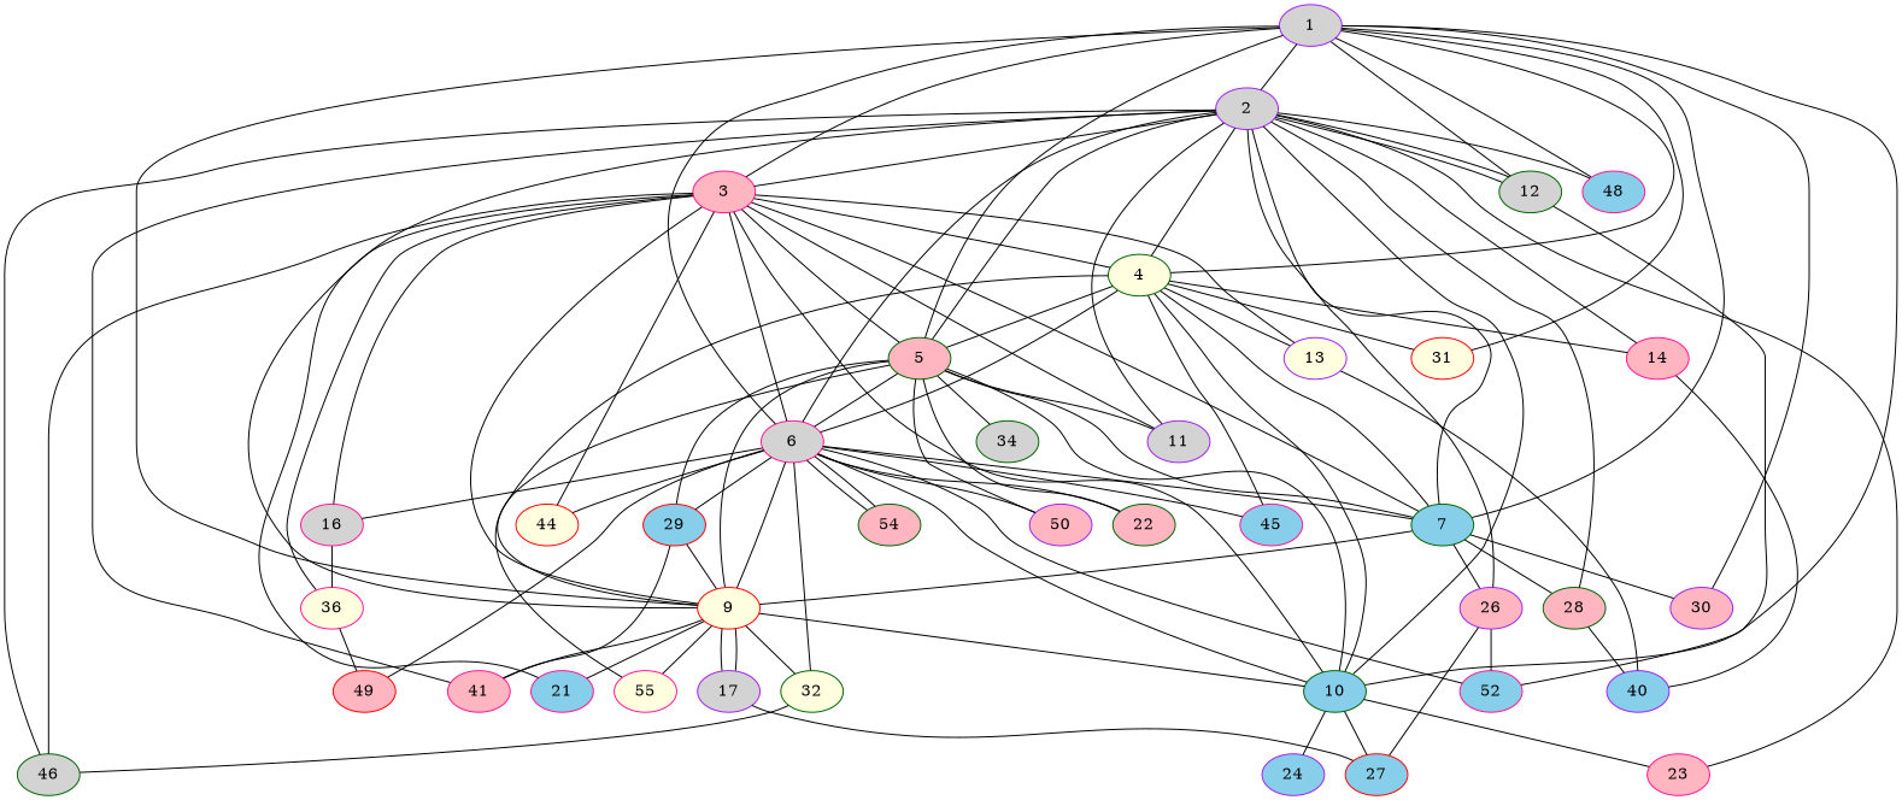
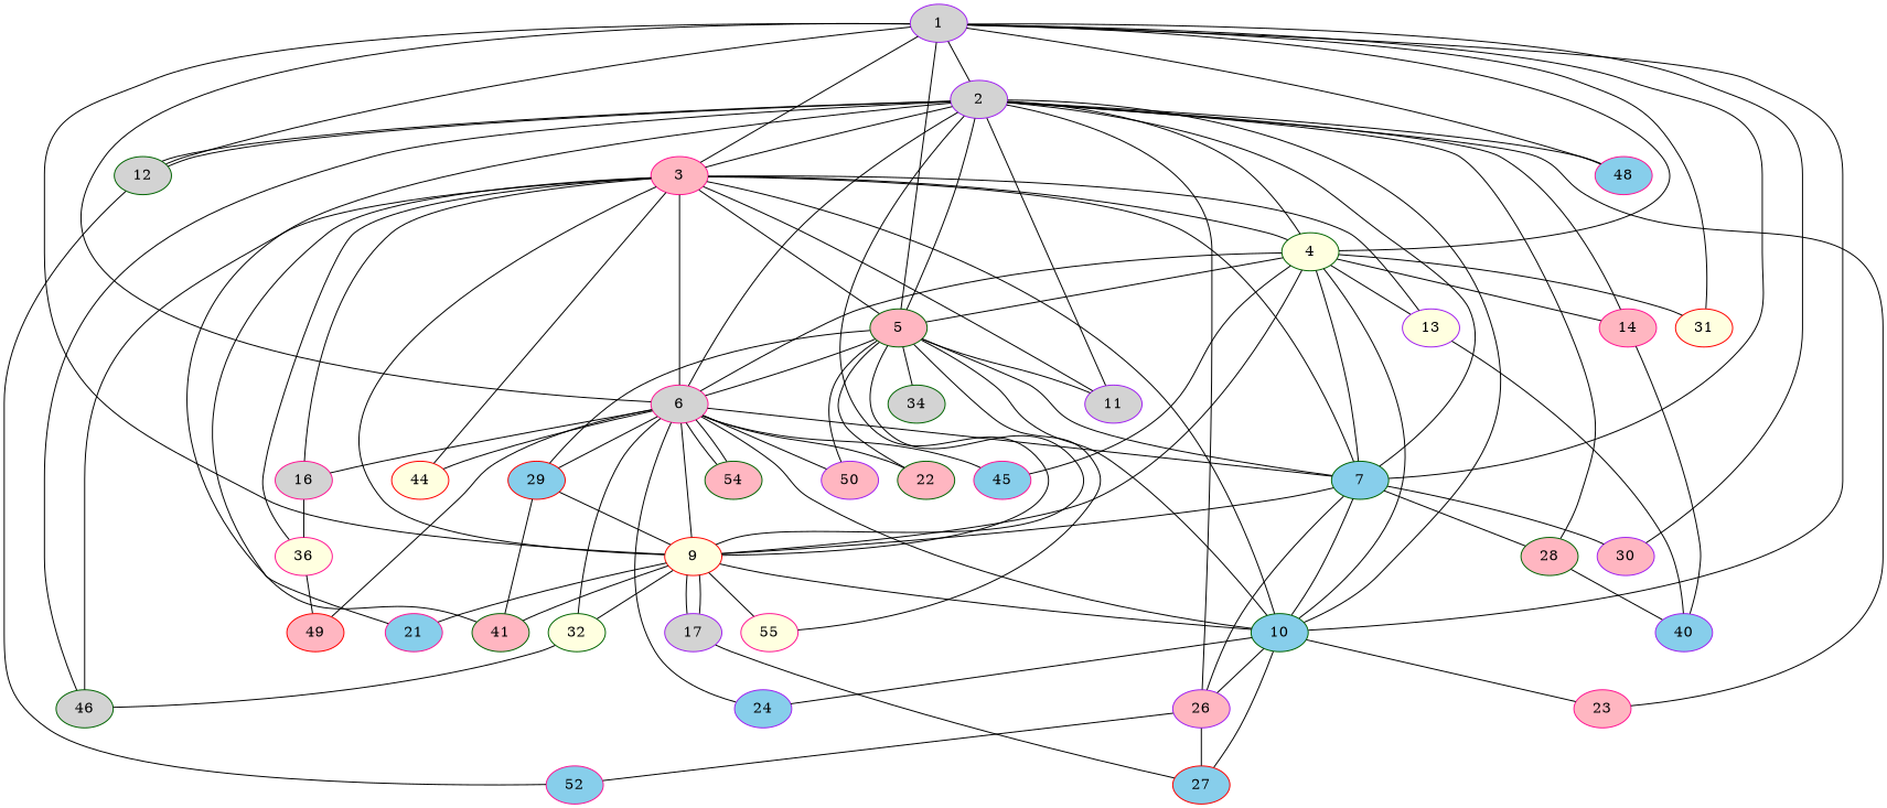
  graph {
    node [color=deeppink fillcolor=lightpink style=filled]
    1 [color=purple fillcolor=lightgrey super="+25"]
    2 [color=purple fillcolor=lightgrey super="+37"]
    3 [super="+20"]
    4 [color=darkgreen fillcolor=lightyellow super="+15"]
    5 [color=darkgreen super="+43"]
    6 [fillcolor=lightgrey super="+8"]
    7 [color=darkgreen fillcolor=skyblue super="+19"]
    9 [color=red fillcolor=lightyellow super="+38"]
    10 [color=darkgreen fillcolor=skyblue super="+53"]
    12 [color=darkgreen fillcolor=lightgrey super="+51"]
    30 [color=purple]
    31 [color=red fillcolor=lightyellow]
    48 [fillcolor=skyblue]
    11 [color=purple fillcolor=lightgrey super="+39"]
    14
    23
    26 [color=purple super="+33"]
    28 [color=darkgreen]
-   41
+   41 [color=darkgreen]
    46 [color=darkgreen fillcolor=lightgrey]
    13 [color=purple fillcolor=lightyellow]
    16 [fillcolor=lightgrey super="+18"]
    21 [fillcolor=skyblue]
    36 [fillcolor=lightyellow]
    44 [color=red fillcolor=lightyellow]
    45 [fillcolor=skyblue]
    22 [color=darkgreen]
    29 [color=red fillcolor=skyblue super="+56"]
    34 [color=darkgreen fillcolor=lightgrey]
    50 [color=purple]
    55 [fillcolor=lightyellow]
    24 [color=purple fillcolor=skyblue]
    32 [color=darkgreen fillcolor=lightyellow super="+47"]
    49 [color=red]
    54 [color=darkgreen]
    17 [color=purple fillcolor=lightgrey]
    27 [color=red fillcolor=skyblue super="+35"]
    52 [fillcolor=skyblue]
    40 [color=purple fillcolor=skyblue super="+42"]
    1 -- 2
    1 -- 3
    1 -- 4
    1 -- 5
    1 -- 6 [weight=3]
    1 -- 7
    1 -- 9
    1 -- 10
    1 -- 12
    1 -- 30
    1 -- 31
    1 -- 48
    2 -- 3
    2 -- 4
    2 -- 5
    2 -- 6 [weight=2]
    2 -- 7
    2 -- 9
    2 -- 10
    2 -- 12
    2 -- 12
    2 -- 48
    2 -- 11
    2 -- 14
    2 -- 23
    2 -- 26
    2 -- 28
    2 -- 41
    2 -- 46
    3 -- 4
    3 -- 5
    3 -- 6 [weight=3]
    3 -- 7
    3 -- 9
    3 -- 10
    3 -- 11
    3 -- 46
    3 -- 13
    3 -- 16
    3 -- 21
    3 -- 36
    3 -- 44
    4 -- 5 [weight=2]
    4 -- 6 [weight=2]
    4 -- 7
    4 -- 9
    4 -- 10
    4 -- 31
    4 -- 14
    4 -- 13
    4 -- 45
    5 -- 6 [weight=3]
    5 -- 7
    5 -- 9
    5 -- 10
    5 -- 11
    5 -- 22
    5 -- 29
    5 -- 34
    5 -- 50
    5 -- 55
    6 -- 7 [weight=2]
    6 -- 9 [weight=2]
    6 -- 10 [weight=2]
    6 -- 16 [weight=2]
    6 -- 44
    6 -- 45
    6 -- 22
    6 -- 29
    6 -- 50
-   6 -- 52
+   6 -- 24
    6 -- 32
    6 -- 49
    6 -- 54
    6 -- 54
    7 -- 9 [weight=2]
+   7 -- 10
    7 -- 30
    7 -- 26
    7 -- 28
    9 -- 10
    9 -- 41
    9 -- 21
    9 -- 55
    9 -- 32 [weight=2]
    9 -- 17
    9 -- 17
    10 -- 23
+   10 -- 26
    10 -- 24
    10 -- 27
    12 -- 52
    14 -- 40
    26 -- 27
    26 -- 52
    28 -- 40
    13 -- 40
    16 -- 36
    36 -- 49
    29 -- 9
    29 -- 41
    32 -- 46
    17 -- 27
  }
